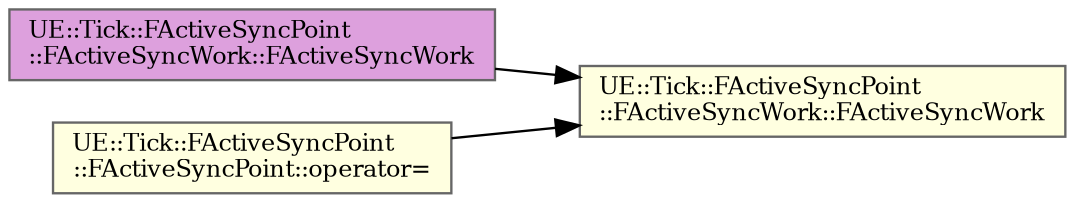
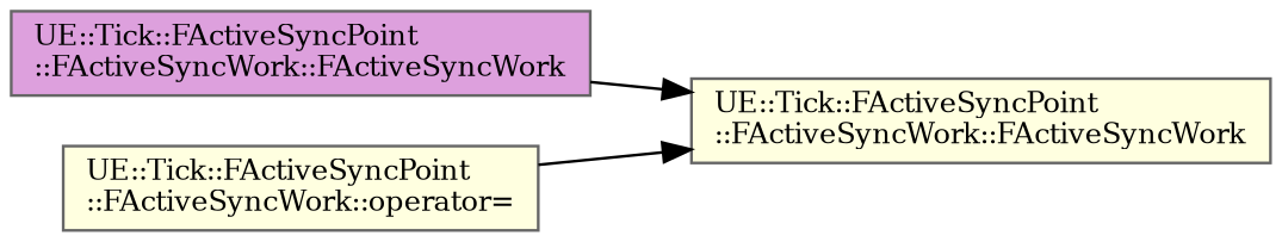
  digraph {
    rankdir=RL
    fontname="DejaVu Serif"
    node [color=grey40 fillcolor=lightyellow fontname="DejaVu Serif" fontsize=10 shape=box style=filled]
    edge [color=black dir=back fontname="DejaVu Serif" fontsize=10 labelfontname=Helvetica labelfontsize=10 style=solid]
    n1 [color=gray40 fontcolor=black height=0.2 label="UE::Tick::FActiveSyncPoint\l::FActiveSyncWork::FActiveSyncWork" width=0.4]
    n2 [fillcolor=plum height=0.2 label="UE::Tick::FActiveSyncPoint\l::FActiveSyncWork::FActiveSyncWork" width=0.4]
-   n3 [height=0.2 label="UE::Tick::FActiveSyncPoint\l::FActiveSyncPoint::operator=" width=0.4]
+   n3 [height=0.2 label="UE::Tick::FActiveSyncPoint\l::FActiveSyncWork::operator=" width=0.4]
    n1 -> n2
    n1 -> n3
  }
